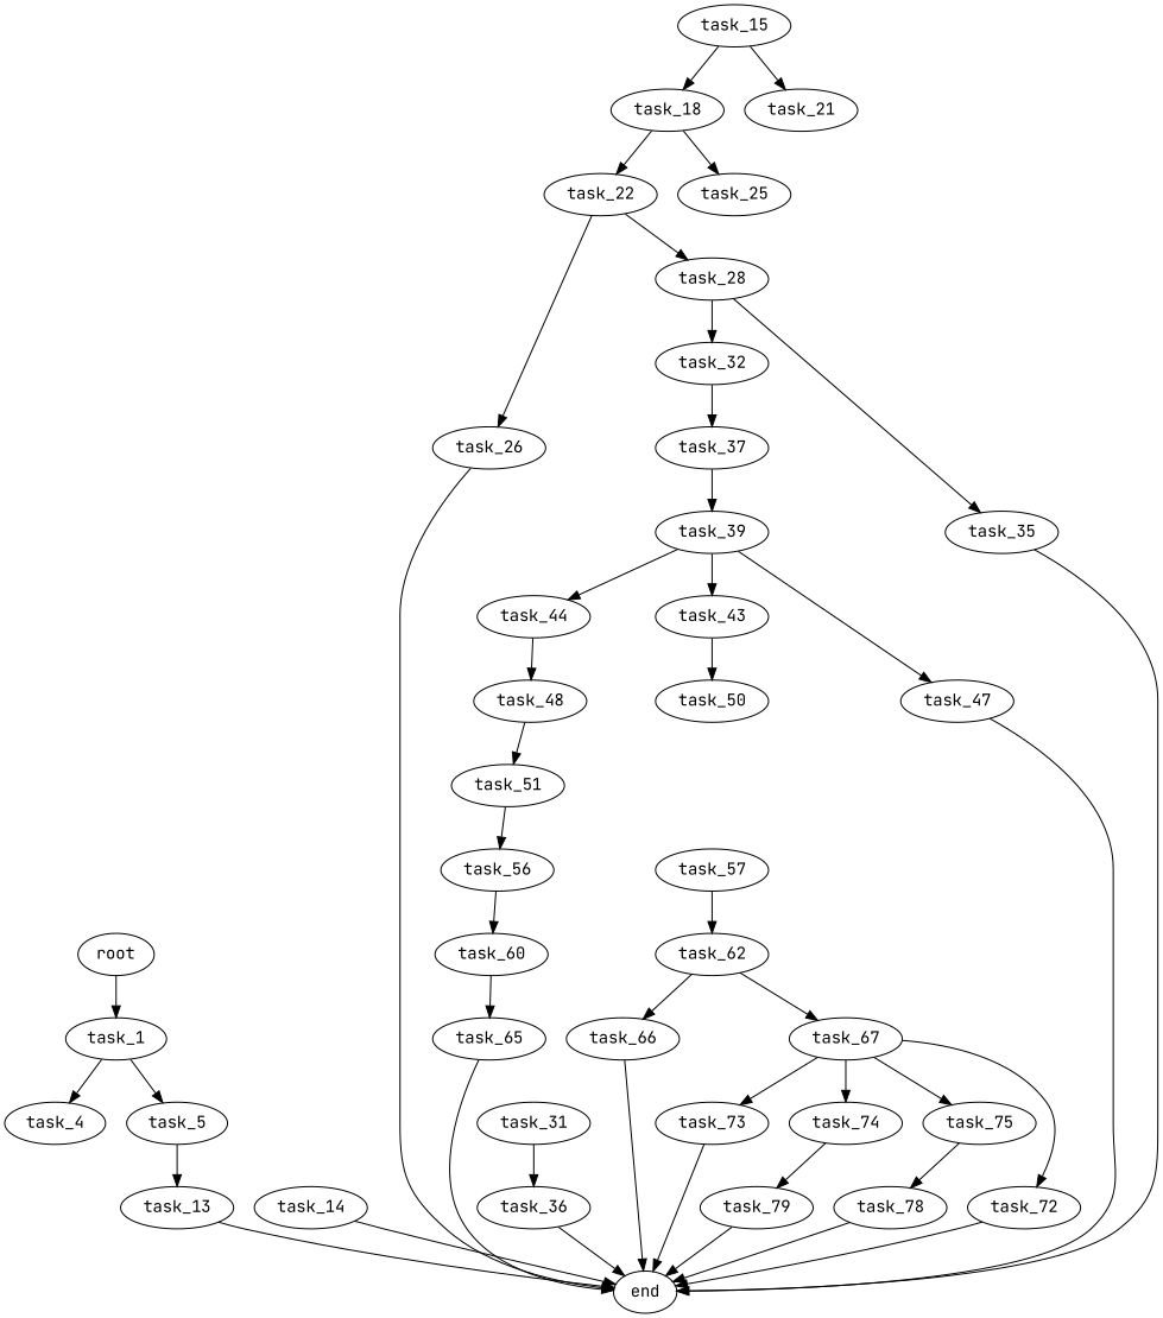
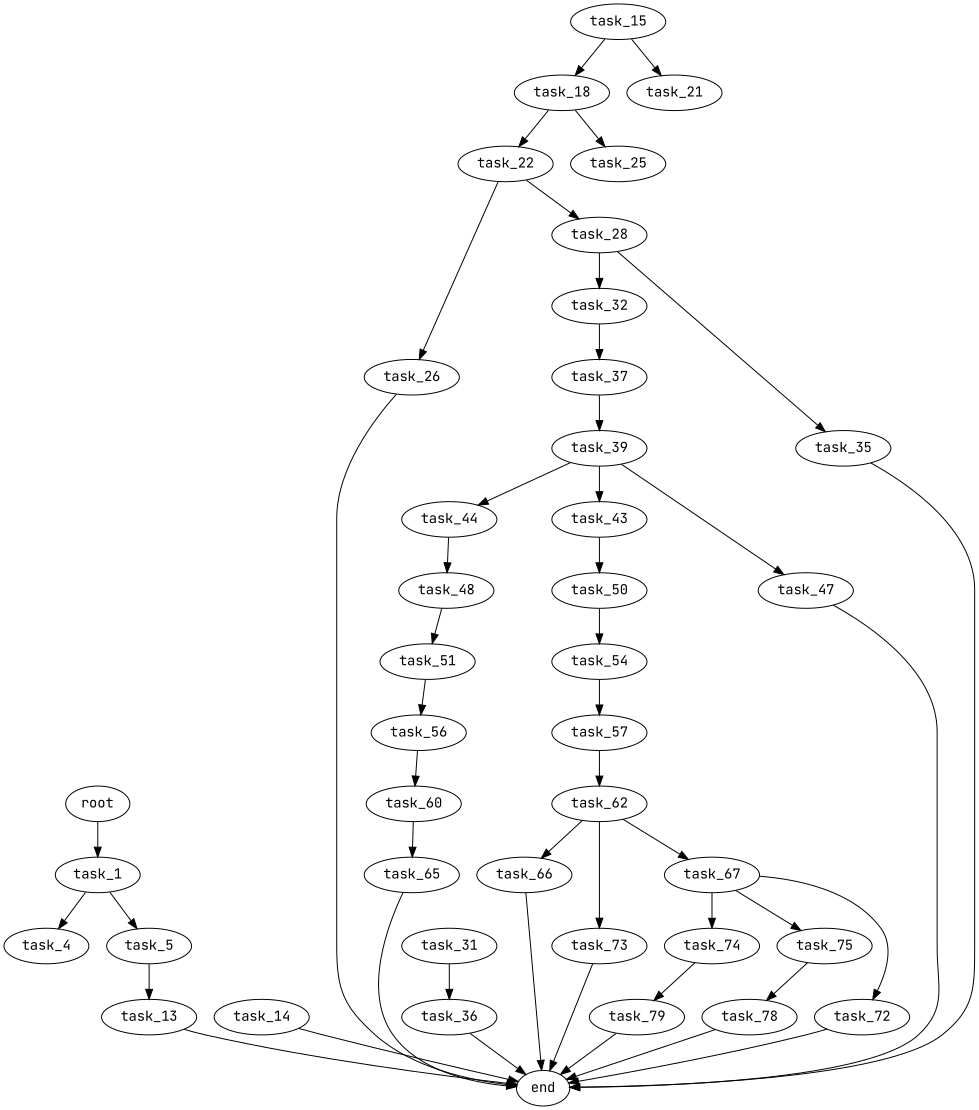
  digraph {
    fontname="JetBrains Mono"
    node [fontname="JetBrains Mono"]
    edge [fontname="JetBrains Mono"]
    root
    task_1
    task_4
    task_5
    task_13
    end
    task_14
    task_15
    task_18
    task_21
    task_22
    task_25
    task_26
    task_28
    task_32
    task_35
    task_31
    task_36
    task_37
    task_39
    task_43
    task_44
    task_47
    task_50
    task_48
+   task_54
    task_51
    task_57
    task_56
    task_60
    task_62
    task_65
    task_66
    task_67
    task_72
    task_73
    task_74
    task_75
    task_79
    task_78
    root -> task_1
    task_1 -> task_4
    task_1 -> task_5
    task_5 -> task_13
    task_13 -> end
    task_14 -> end
    task_15 -> task_18
    task_15 -> task_21
    task_18 -> task_22
    task_18 -> task_25
    task_22 -> task_26
    task_22 -> task_28
    task_26 -> end
    task_28 -> task_32
    task_28 -> task_35
    task_32 -> task_37
    task_35 -> end
    task_31 -> task_36
    task_36 -> end
    task_37 -> task_39
    task_39 -> task_43
    task_39 -> task_44
    task_39 -> task_47
    task_43 -> task_50
    task_44 -> task_48
    task_47 -> end
+   task_50 -> task_54
    task_48 -> task_51
+   task_54 -> task_57
    task_51 -> task_56
    task_57 -> task_62
    task_56 -> task_60
    task_60 -> task_65
    task_62 -> task_66
    task_62 -> task_67
    task_65 -> end
    task_66 -> end
    task_67 -> task_72
-   task_67 -> task_73
+   task_62 -> task_73
    task_67 -> task_74
    task_67 -> task_75
    task_72 -> end
    task_73 -> end
    task_74 -> task_79
    task_75 -> task_78
    task_79 -> end
    task_78 -> end
  }
